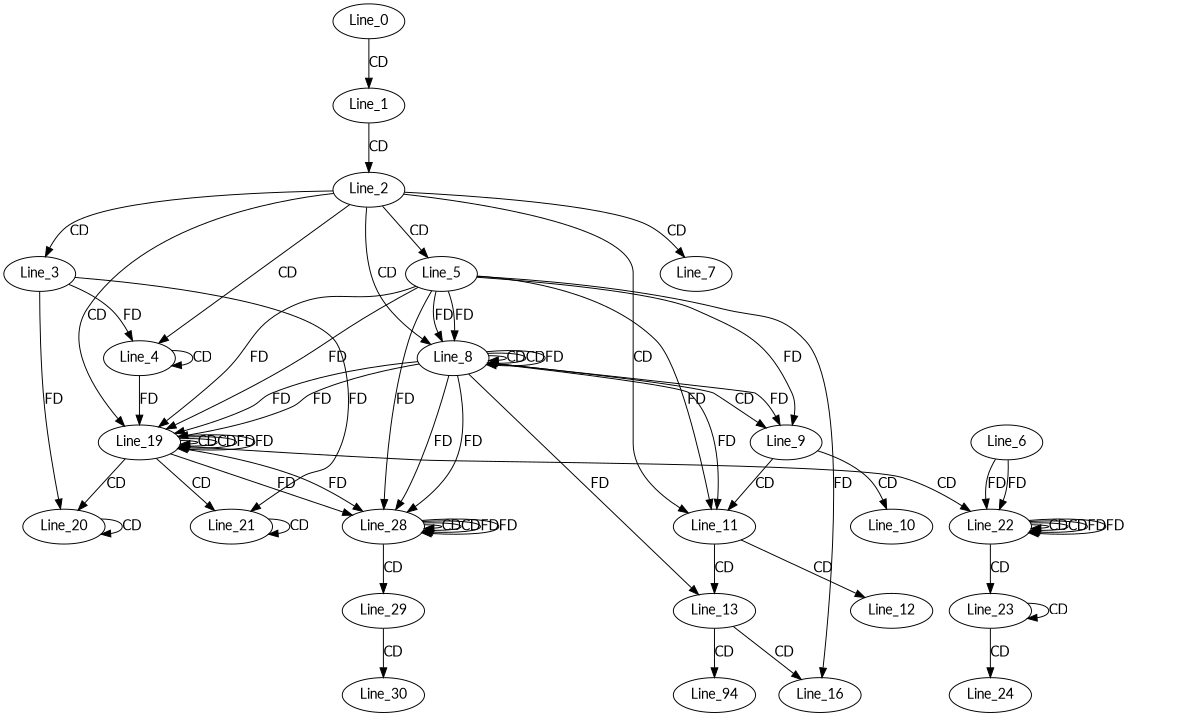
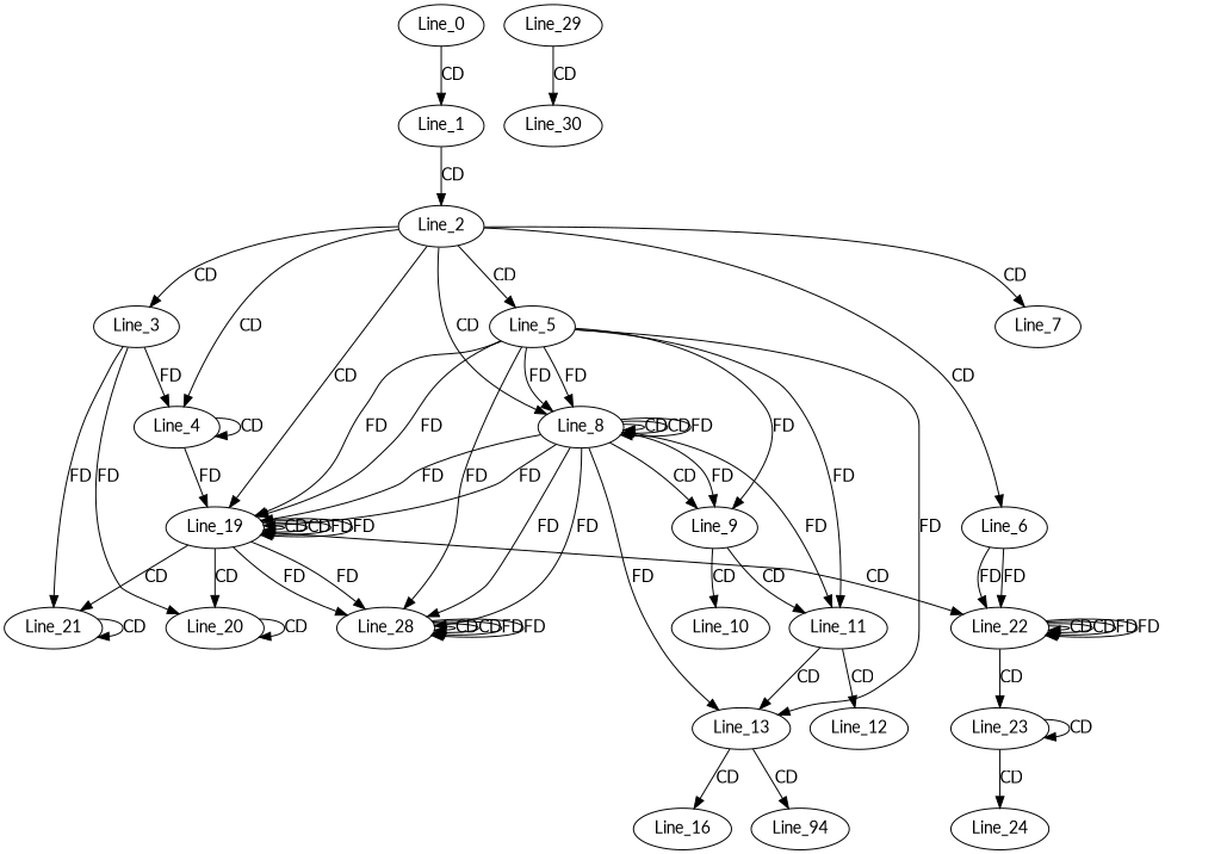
  digraph {
    fontname=Lato
    node [fontname=Lato]
    edge [fontname=Lato]
    Line_0
    Line_1
    Line_2
    Line_3
    Line_4
    Line_5
    Line_6
    Line_7
    Line_8
    Line_19
    Line_20
    Line_21
    Line_9
    Line_11
    Line_13
    Line_28
    Line_22
    Line_10
    Line_12
    n20 [label=Line_94]
    Line_16
    Line_29
    Line_23
    Line_24
    Line_30
    Line_0 -> Line_1 [label=CD]
    Line_1 -> Line_2 [label=CD]
    Line_2 -> Line_3 [label=CD]
    Line_2 -> Line_4 [label=CD]
    Line_2 -> Line_5 [label=CD]
-   Line_2 -> Line_11 [label=CD]
+   Line_2 -> Line_6 [label=CD]
    Line_2 -> Line_7 [label=CD]
    Line_2 -> Line_8 [label=CD]
    Line_2 -> Line_19 [label=CD]
    Line_3 -> Line_4 [label=FD]
    Line_3 -> Line_20 [label=FD]
    Line_3 -> Line_21 [label=FD]
    Line_4 -> Line_4 [label=CD]
    Line_4 -> Line_19 [label=FD]
    Line_5 -> Line_8 [label=FD]
    Line_5 -> Line_8 [label=FD]
    Line_5 -> Line_19 [label=FD]
    Line_5 -> Line_19 [label=FD]
    Line_5 -> Line_9 [label=FD]
    Line_5 -> Line_11 [label=FD]
-   Line_5 -> Line_16 [label=FD]
+   Line_5 -> Line_13 [label=FD]
    Line_5 -> Line_28 [label=FD]
    Line_6 -> Line_22 [label=FD]
    Line_6 -> Line_22 [label=FD]
    Line_8 -> Line_8 [label=CD]
    Line_8 -> Line_8 [label=CD]
    Line_8 -> Line_8 [label=FD]
    Line_8 -> Line_19 [label=FD]
    Line_8 -> Line_19 [label=FD]
    Line_8 -> Line_9 [label=CD]
    Line_8 -> Line_9 [label=FD]
    Line_8 -> Line_11 [label=FD]
    Line_8 -> Line_13 [label=FD]
    Line_8 -> Line_28 [label=FD]
    Line_8 -> Line_28 [label=FD]
    Line_19 -> Line_19 [label=CD]
    Line_19 -> Line_19 [label=CD]
    Line_19 -> Line_19 [label=FD]
    Line_19 -> Line_19 [label=FD]
    Line_19 -> Line_20 [label=CD]
    Line_19 -> Line_21 [label=CD]
    Line_19 -> Line_28 [label=FD]
    Line_19 -> Line_28 [label=FD]
    Line_19 -> Line_22 [label=CD]
    Line_20 -> Line_20 [label=CD]
    Line_21 -> Line_21 [label=CD]
    Line_9 -> Line_11 [label=CD]
    Line_9 -> Line_10 [label=CD]
    Line_11 -> Line_13 [label=CD]
    Line_11 -> Line_12 [label=CD]
    Line_13 -> n20 [label=CD]
    Line_13 -> Line_16 [label=CD]
    Line_28 -> Line_28 [label=CD]
    Line_28 -> Line_28 [label=CD]
    Line_28 -> Line_28 [label=FD]
    Line_28 -> Line_28 [label=FD]
-   Line_28 -> Line_29 [label=CD]
    Line_22 -> Line_22 [label=CD]
    Line_22 -> Line_22 [label=CD]
    Line_22 -> Line_22 [label=FD]
    Line_22 -> Line_22 [label=FD]
    Line_22 -> Line_23 [label=CD]
    Line_29 -> Line_30 [label=CD]
    Line_23 -> Line_23 [label=CD]
    Line_23 -> Line_24 [label=CD]
  }
